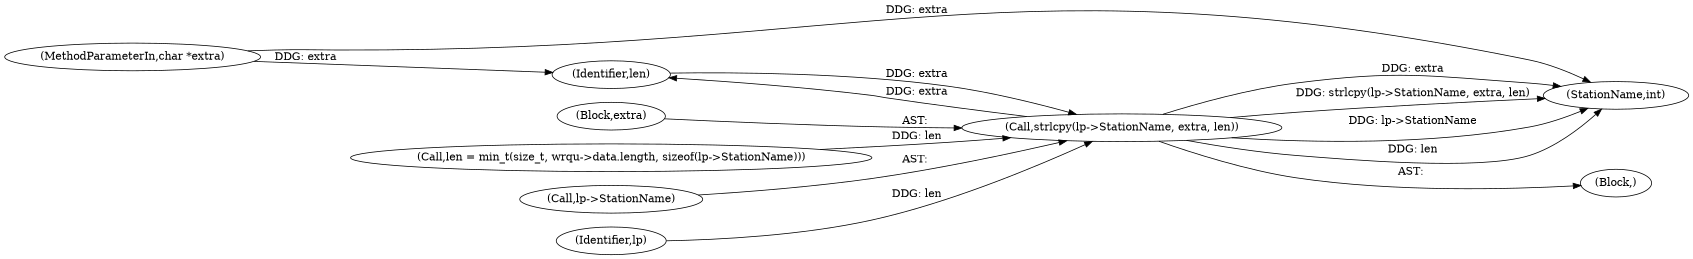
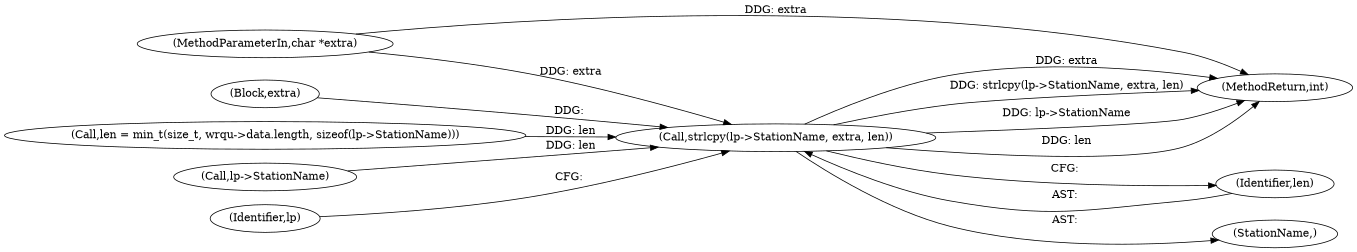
  digraph {
    rankdir=LR
    n1 [label="(MethodParameterIn,char *extra)"]
    n2 [label="(Call,strlcpy(lp->StationName, extra, len))"]
-   n3 [label="(StationName,int)"]
+   n3 [label="(MethodReturn,int)"]
    n4 [label="(Identifier,len)"]
-   n5 [label="(Block,)"]
+   n5 [label="(StationName,)"]
    n6 [label="(Block,extra)"]
    n7 [label="(Call,len = min_t(size_t, wrqu->data.length, sizeof(lp->StationName)))"]
    n8 [label="(Call,lp->StationName)"]
    n9 [label="(Identifier,lp)"]
-   n1 -> n4 [label="DDG: extra"]
+   n1 -> n2 [label="DDG: extra"]
    n1 -> n3 [label="DDG: extra"]
    n2 -> n3 [label="DDG: extra"]
    n2 -> n3 [label="DDG: strlcpy(lp->StationName, extra, len)"]
    n2 -> n3 [label="DDG: lp->StationName"]
    n2 -> n3 [label="DDG: len"]
-   n2 -> n4 [label="DDG: extra"]
+   n2 -> n4 [label="CFG: "]
    n2 -> n5 [label="AST: "]
-   n4 -> n2 [label="DDG: extra"]
-   n6 -> n2 [label="AST: "]
+   n4 -> n2 [label="AST: "]
+   n6 -> n2 [label="DDG: "]
    n7 -> n2 [label="DDG: len"]
-   n8 -> n2 [label="AST: "]
-   n9 -> n2 [label="DDG: len"]
+   n8 -> n2 [label="DDG: len"]
+   n9 -> n2 [label="CFG: "]
  }
